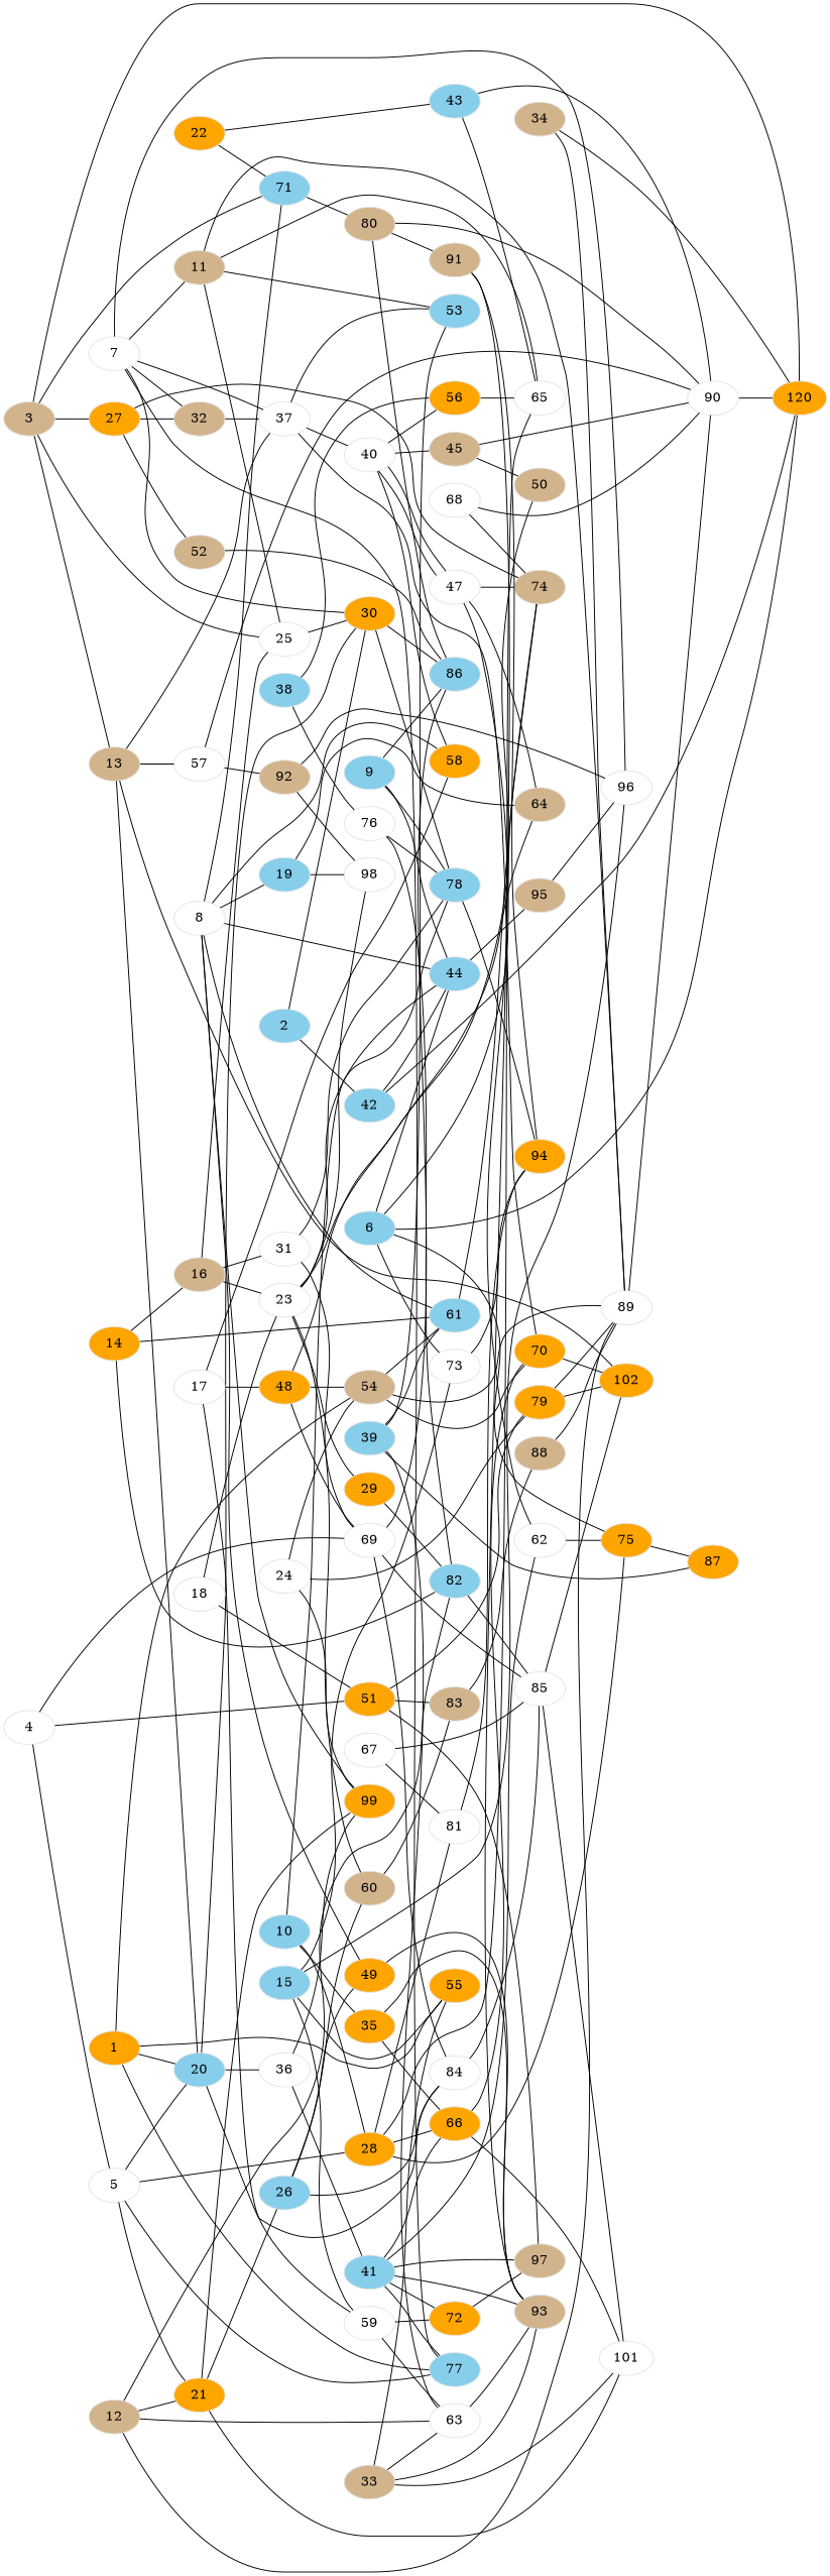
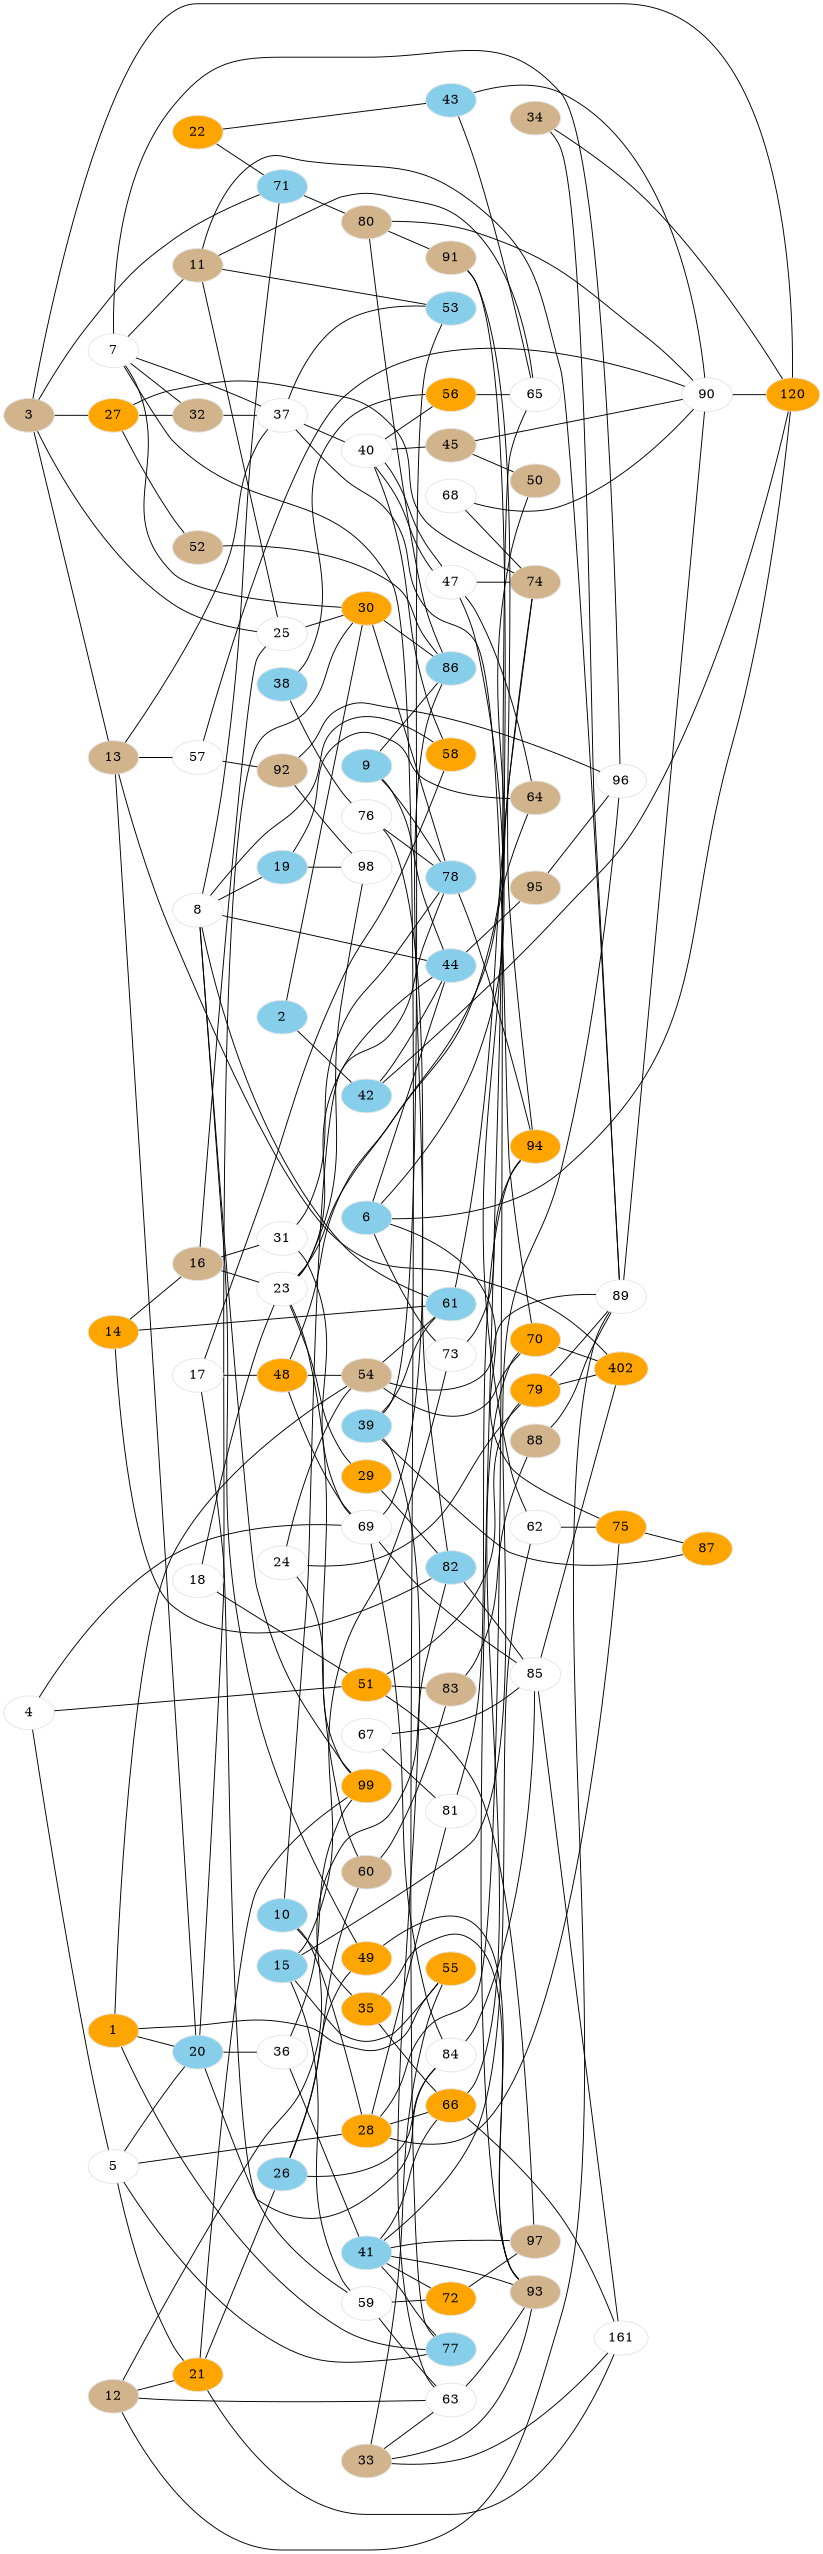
  graph {
    rankdir=LR
    node [color=gray90 fillcolor=white style=filled]
    1 [fillcolor=orange]
    20 [fillcolor=skyblue]
    54 [fillcolor=tan]
    55 [fillcolor=orange]
    77 [fillcolor=skyblue]
    30 [fillcolor=orange]
    36
    84
    61 [fillcolor=skyblue]
    89
    70 [fillcolor=orange]
    2 [fillcolor=skyblue]
    42 [fillcolor=skyblue]
    78 [fillcolor=skyblue]
    86 [fillcolor=skyblue]
    n16 [fillcolor=orange label=120]
    44 [fillcolor=skyblue]
    3 [fillcolor=tan]
    13 [fillcolor=tan]
    25
    27 [fillcolor=orange]
    71 [fillcolor=skyblue]
    37
    57
-   102 [fillcolor=orange]
+   102 [fillcolor=orange label=402]
    74 [fillcolor=tan]
    32 [fillcolor=tan]
    52 [fillcolor=tan]
    80 [fillcolor=tan]
    4
    5
    51 [fillcolor=orange]
    69
    21 [fillcolor=orange]
    28 [fillcolor=orange]
    79 [fillcolor=orange]
    97 [fillcolor=tan]
    83 [fillcolor=tan]
    85
    99 [fillcolor=orange]
    26 [fillcolor=skyblue]
-   101
+   101 [label=161]
    75 [fillcolor=orange]
    65
    66 [fillcolor=orange]
    81
    6 [fillcolor=skyblue]
    73
    95 [fillcolor=tan]
    94 [fillcolor=orange]
    87 [fillcolor=orange]
    7
    11 [fillcolor=tan]
    96
    53 [fillcolor=skyblue]
    40
    8
    19 [fillcolor=skyblue]
    49 [fillcolor=orange]
    58 [fillcolor=orange]
    64 [fillcolor=tan]
    98
    93 [fillcolor=tan]
    9 [fillcolor=skyblue]
    10 [fillcolor=skyblue]
    35 [fillcolor=orange]
    90
    12 [fillcolor=tan]
    63
    82 [fillcolor=skyblue]
    92 [fillcolor=tan]
    14 [fillcolor=orange]
    16 [fillcolor=tan]
    23
    31
    15 [fillcolor=skyblue]
    59
    72 [fillcolor=orange]
    29 [fillcolor=orange]
    60 [fillcolor=tan]
    17
    48 [fillcolor=orange]
    50 [fillcolor=tan]
    18
    41 [fillcolor=skyblue]
    22 [fillcolor=orange]
    43 [fillcolor=skyblue]
    24
    33 [fillcolor=tan]
    34 [fillcolor=tan]
    62
    56 [fillcolor=orange]
    45 [fillcolor=tan]
    47
    38 [fillcolor=skyblue]
    76
    39 [fillcolor=skyblue]
    88 [fillcolor=tan]
    67
    68
    91 [fillcolor=tan]
    1 -- 20
    1 -- 54
    1 -- 55
    1 -- 77
    20 -- 30
    20 -- 36
    20 -- 84
    54 -- 61
    54 -- 89
    54 -- 70
    30 -- 78
    30 -- 86
    36 -- 99
    36 -- 41
    84 -- 85
    61 -- 74
    89 -- 90
    70 -- 102
    2 -- 30
    2 -- 42
    42 -- n16
    42 -- 44
    78 -- 94
    44 -- 95
    3 -- n16
    3 -- 13
    3 -- 25
    3 -- 27
    3 -- 71
    13 -- 20
    13 -- 37
    13 -- 57
    13 -- 102
    25 -- 30
    27 -- 74
    27 -- 32
    27 -- 52
    71 -- 80
    37 -- 70
    37 -- 53
    37 -- 40
    57 -- 90
    57 -- 92
    32 -- 37
    52 -- 86
    80 -- 86
    80 -- 90
    80 -- 91
    4 -- 5
    4 -- 51
    4 -- 69
    5 -- 20
    5 -- 77
    5 -- 21
    5 -- 28
    51 -- 79
    51 -- 97
    51 -- 83
    69 -- 84
    69 -- 86
    69 -- 85
    21 -- 99
    21 -- 26
    21 -- 101
    28 -- 75
    28 -- 65
    28 -- 66
    28 -- 81
    79 -- 89
    79 -- 102
    83 -- 88
    85 -- 102
    85 -- 101
    26 -- 84
    26 -- 49
    26 -- 60
    75 -- 87
    66 -- 70
    66 -- 101
    81 -- 94
    6 -- n16
    6 -- 44
    6 -- 74
    6 -- 75
    6 -- 73
    73 -- 94
    95 -- 96
    7 -- 77
    7 -- 30
    7 -- 37
    7 -- 32
    7 -- 11
    7 -- 96
    11 -- 89
    11 -- 25
    11 -- 65
    11 -- 53
    40 -- 58
    40 -- 56
    40 -- 45
    40 -- 47
    40 -- 47
    8 -- 61
    8 -- 44
    8 -- 71
    8 -- 99
    8 -- 19
    8 -- 49
    8 -- 58
    19 -- 64
    19 -- 98
    49 -- 93
    9 -- 78
    9 -- 86
    9 -- 44
    10 -- 78
    10 -- 28
    10 -- 35
    35 -- 66
    35 -- 93
    90 -- n16
    12 -- 89
    12 -- 21
    12 -- 63
    12 -- 82
    63 -- 93
    82 -- 85
    92 -- 96
    92 -- 98
    14 -- 61
    14 -- 82
    14 -- 16
    16 -- 25
    16 -- 23
    16 -- 31
    23 -- 44
    23 -- 64
    23 -- 98
    23 -- 29
    23 -- 60
    31 -- 78
    31 -- 69
    15 -- 55
    15 -- 73
    15 -- 96
    15 -- 59
    59 -- 63
    59 -- 72
    72 -- 97
    29 -- 82
    60 -- 83
    17 -- 58
    17 -- 59
    17 -- 48
    48 -- 54
    48 -- 69
    48 -- 50
    18 -- 51
    18 -- 23
    41 -- 77
    41 -- 97
    41 -- 66
    41 -- 93
    41 -- 72
    41 -- 62
    22 -- 71
    22 -- 43
    43 -- 65
    43 -- 90
    24 -- 54
    24 -- 79
    24 -- 99
    33 -- 55
    33 -- 101
    33 -- 93
    33 -- 63
    34 -- 89
    34 -- n16
    62 -- 75
    56 -- 65
    45 -- 90
    45 -- 50
    47 -- 74
    47 -- 64
    47 -- 62
    38 -- 56
    38 -- 76
    76 -- 78
    76 -- 82
    39 -- 61
    39 -- 87
    39 -- 53
    39 -- 63
    88 -- 89
    67 -- 85
    67 -- 81
    68 -- 74
    68 -- 90
    91 -- 94
    91 -- 93
  }
